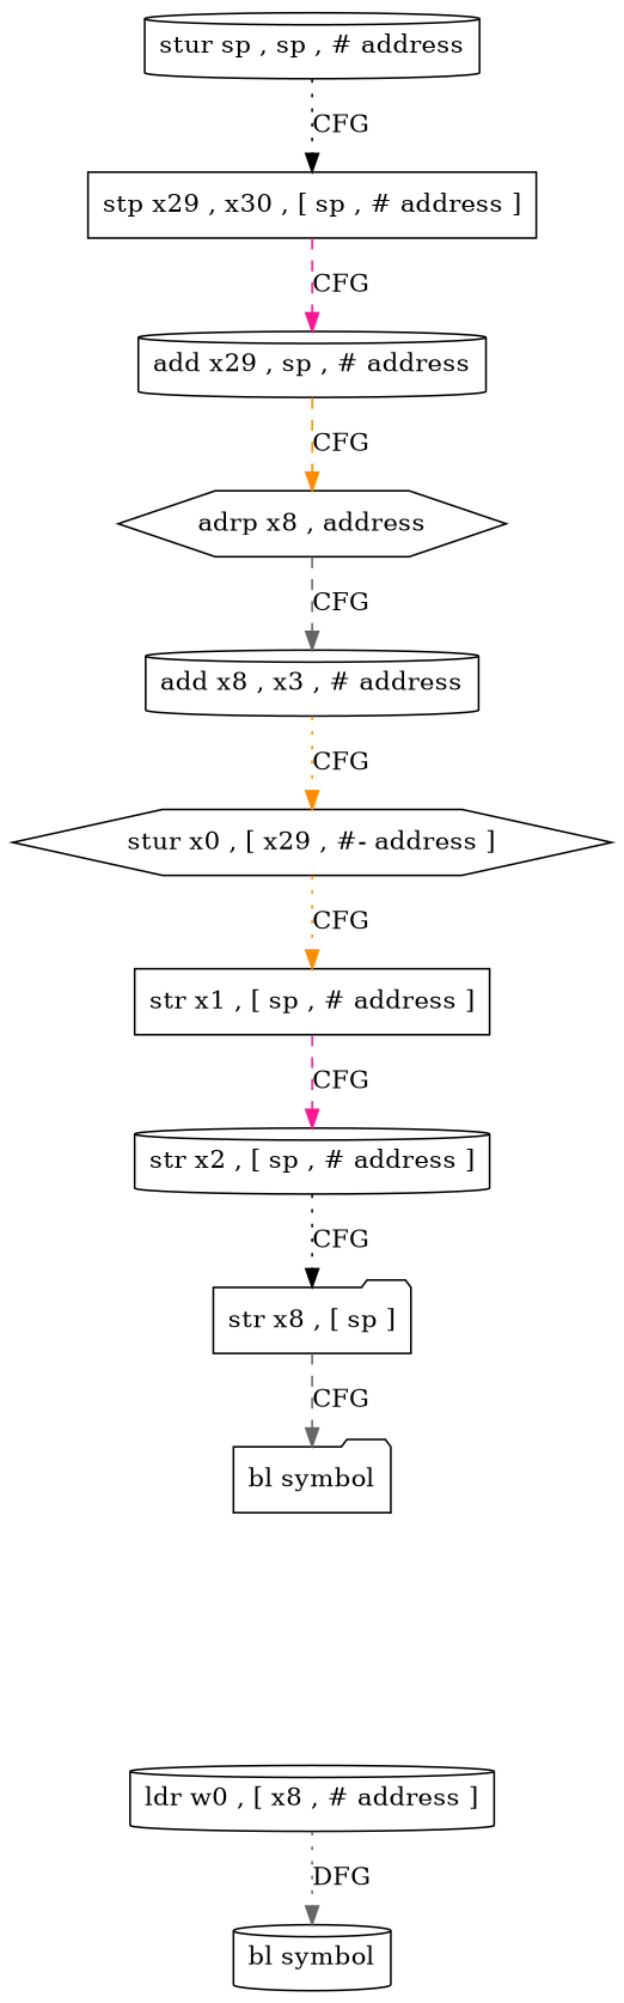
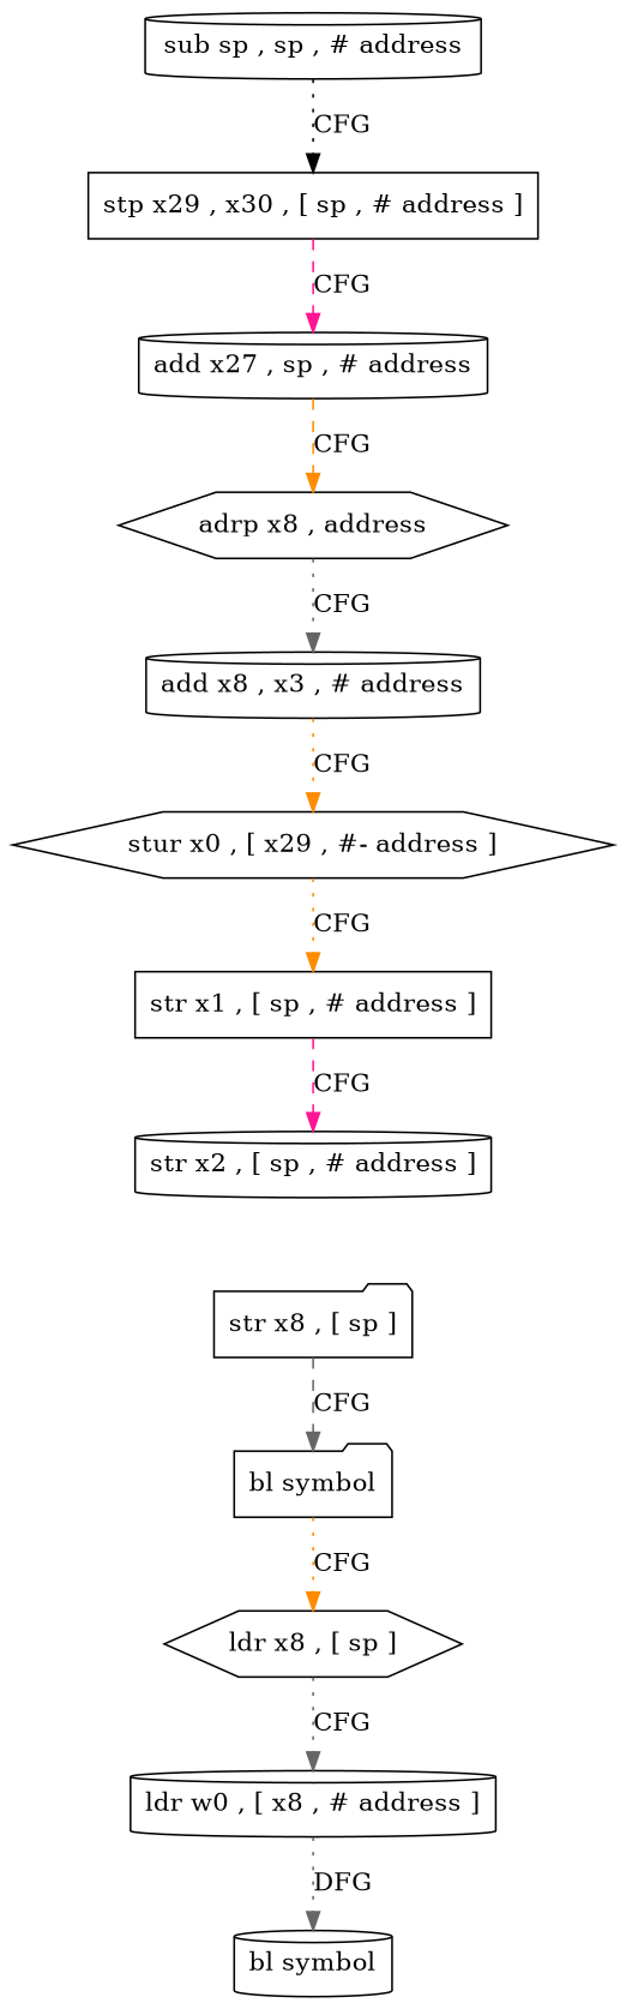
  digraph {
    fontname="DejaVu Serif"
    node [fontname="DejaVu Serif" shape=cylinder]
    edge [color=darkorange fontname="DejaVu Serif" style=dotted]
-   n1 [label="stur sp , sp , # address"]
+   n1 [label="sub sp , sp , # address"]
    n2 [label="stp x29 , x30 , [ sp , # address ]" shape=box]
-   n3 [label="add x29 , sp , # address"]
+   n3 [label="add x27 , sp , # address"]
    n4 [label="adrp x8 , address" shape=hexagon]
    n5 [label="add x8 , x3 , # address"]
    n6 [label="stur x0 , [ x29 , #- address ]" shape=hexagon]
    n7 [label="str x1 , [ sp , # address ]" shape=box]
    n8 [label="str x2 , [ sp , # address ]"]
    n9 [label="str x8 , [ sp ]" shape=folder]
    n10 [label="bl symbol" shape=folder]
+   n11 [label="ldr x8 , [ sp ]" shape=hexagon]
    n12 [label="ldr w0 , [ x8 , # address ]"]
    n13 [label="bl symbol"]
    n1 -> n2 [color=black label=CFG]
    n2 -> n3 [color=deeppink label=CFG style=dashed]
    n3 -> n4 [label=CFG style=dashed]
-   n4 -> n5 [color=gray40 label=CFG style=dashed]
+   n4 -> n5 [color=gray40 label=CFG]
    n5 -> n6 [label=CFG]
    n6 -> n7 [label=CFG]
    n7 -> n8 [color=deeppink label=CFG style=dashed]
-   n8 -> n9 [color=black label=CFG]
    n9 -> n10 [color=gray40 label=CFG style=dashed]
+   n10 -> n11 [label=CFG]
+   n11 -> n12 [color=gray40 label=CFG]
    n12 -> n13 [color=gray40 label=DFG]
  }
